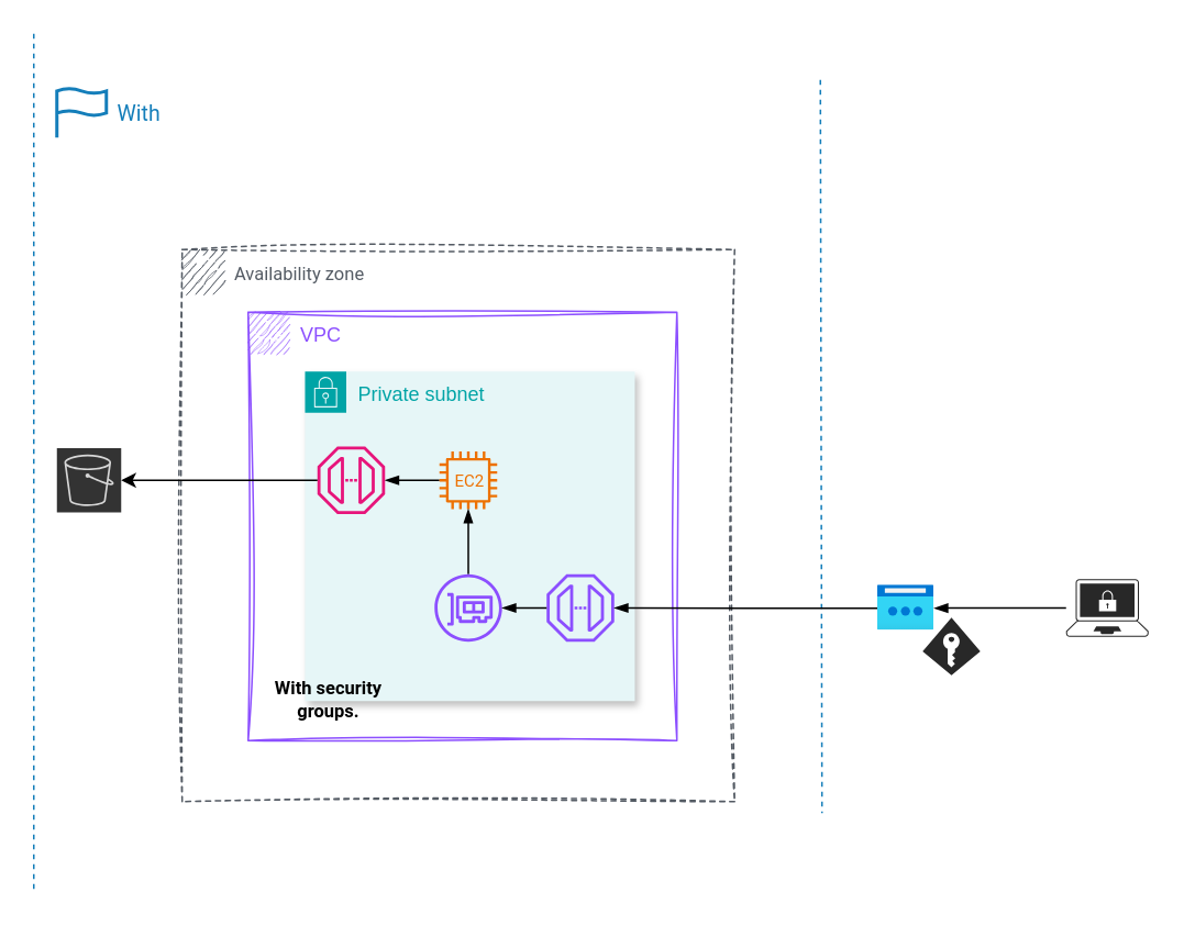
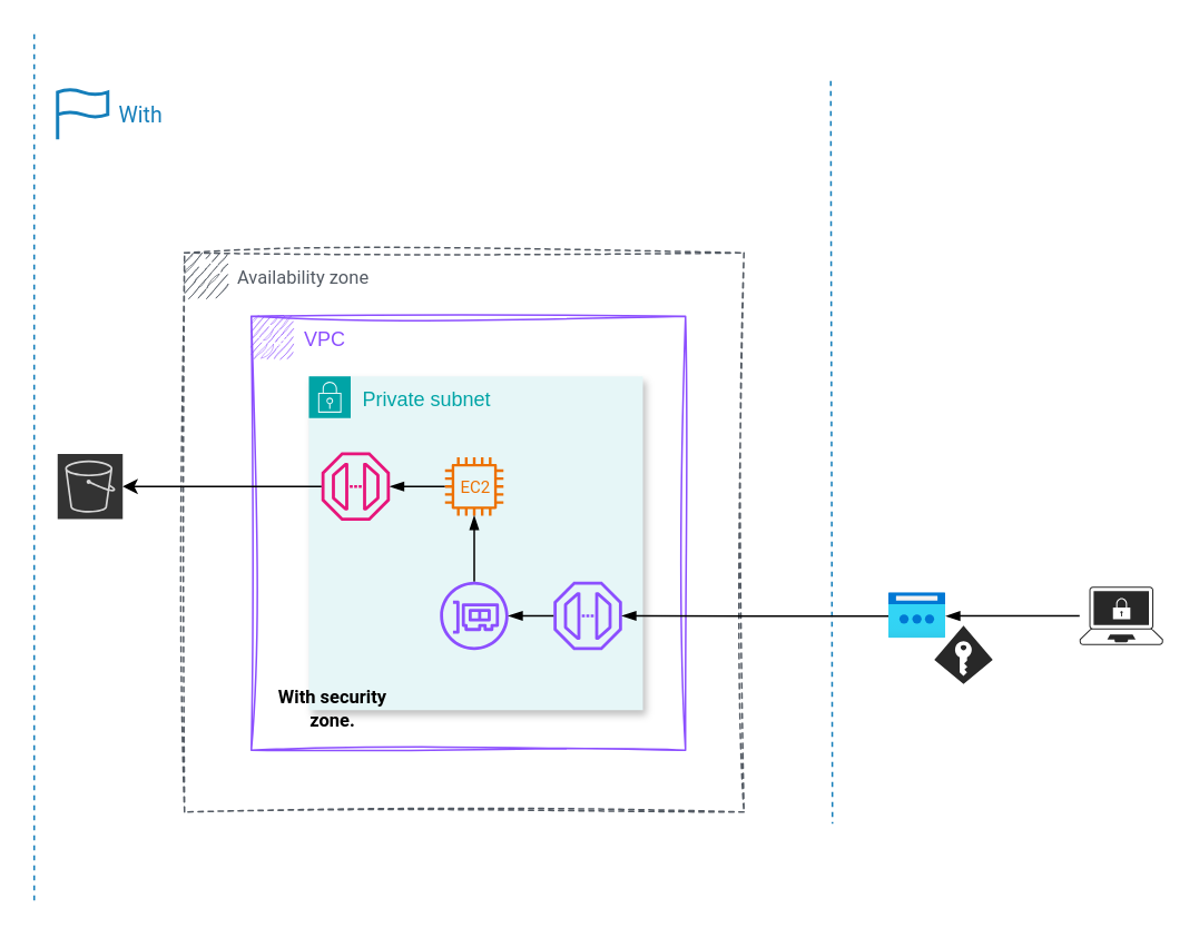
  <mxCell id="0" />
  <mxCell id="1" parent="0" />
  <mxCell id="2" value="&lt;font style=&quot;font-size: 11px;&quot;&gt;Availability zone&lt;/font&gt;" style="sketch=1;outlineConnect=0;gradientColor=none;html=1;whiteSpace=wrap;fontSize=13;fontStyle=0;shape=mxgraph.aws4.group;grIcon=mxgraph.aws4.group_availability_zone;strokeColor=#545B64;fillColor=none;verticalAlign=top;align=left;spacingLeft=30;fontColor=#545B64;dashed=1;rotation=0;fontFamily=Roboto;fontSource=https%3A%2F%2Ffonts.googleapis.com%2Fcss%3Ffamily%3DRoboto;curveFitting=1;jiggle=2;" parent="1" vertex="1"><mxGeometry x="110" y="151" width="335" height="335" as="geometry" /></mxCell>
  <mxCell id="3" value="&lt;font color=&quot;#8c4fff&quot;&gt;VPC&lt;/font&gt;" style="points=[[0,0],[0.25,0],[0.5,0],[0.75,0],[1,0],[1,0.25],[1,0.5],[1,0.75],[1,1],[0.75,1],[0.5,1],[0.25,1],[0,1],[0,0.75],[0,0.5],[0,0.25]];outlineConnect=0;gradientColor=none;html=1;whiteSpace=wrap;fontSize=12;fontStyle=0;container=1;pointerEvents=0;collapsible=0;recursiveResize=0;shape=mxgraph.aws4.group;grIcon=mxgraph.aws4.group_vpc2;strokeColor=#8C4FFF;fillColor=none;verticalAlign=top;align=left;spacingLeft=30;fontColor=#AAB7B8;dashed=0;rotation=0;sketch=1;curveFitting=1;jiggle=2;" parent="1" vertex="1"><mxGeometry x="150" y="189" width="260" height="260" as="geometry" /></mxCell>
  <mxCell id="4" value="&lt;font color=&quot;#00a4a6&quot;&gt;Private subnet&lt;/font&gt;" style="points=[[0,0],[0.25,0],[0.5,0],[0.75,0],[1,0],[1,0.25],[1,0.5],[1,0.75],[1,1],[0.75,1],[0.5,1],[0.25,1],[0,1],[0,0.75],[0,0.5],[0,0.25]];outlineConnect=0;gradientColor=none;html=1;whiteSpace=wrap;fontSize=12;fontStyle=0;container=1;pointerEvents=0;collapsible=0;recursiveResize=0;shape=mxgraph.aws4.group;grIcon=mxgraph.aws4.group_security_group;grStroke=0;strokeColor=#00A4A6;fillColor=#E6F6F7;verticalAlign=top;align=left;spacingLeft=30;fontColor=#147EBA;dashed=0;shadow=1;rotation=0;" parent="3" vertex="1"><mxGeometry x="34.5" y="36" width="200" height="200" as="geometry" /></mxCell>
  <mxCell id="5" value="" style="outlineConnect=0;fontColor=#232F3E;gradientColor=none;fillColor=#8C4FFF;strokeColor=none;dashed=0;verticalLabelPosition=bottom;verticalAlign=top;align=center;html=1;fontSize=12;fontStyle=0;aspect=fixed;pointerEvents=1;shape=mxgraph.aws4.endpoint;rotation=0;shadow=0;" parent="4" vertex="1"><mxGeometry x="146.5" y="123" width="41" height="41" as="geometry" /></mxCell>
  <mxCell id="6" value="With" style="html=1;verticalLabelPosition=middle;align=left;labelBackgroundColor=#ffffff;verticalAlign=middle;strokeWidth=2;strokeColor=#147EBA;shadow=0;dashed=0;shape=mxgraph.ios7.icons.flag;fontFamily=Roboto;fontSource=https%3A%2F%2Ffonts.googleapis.com%2Fcss%3Ffamily%3DRoboto;fontSize=13;labelPosition=right;spacingRight=0;spacingLeft=5;fontColor=#147EBA;" parent="1" vertex="1"><mxGeometry x="34" y="53" width="30" height="30" as="geometry" /></mxCell>
  <mxCell id="7" value="" style="endArrow=none;dashed=1;html=1;rounded=0;strokeColor=#147EBA;" parent="1" edge="1"><mxGeometry width="50" height="50" relative="1" as="geometry"><mxPoint x="20" y="20" as="sourcePoint" /><mxPoint x="20" y="540" as="targetPoint" /></mxGeometry></mxCell>
  <mxCell id="8" value="" style="sketch=0;points=[[0,0,0],[0.25,0,0],[0.5,0,0],[0.75,0,0],[1,0,0],[0,1,0],[0.25,1,0],[0.5,1,0],[0.75,1,0],[1,1,0],[0,0.25,0],[0,0.5,0],[0,0.75,0],[1,0.25,0],[1,0.5,0],[1,0.75,0]];outlineConnect=0;fontColor=#232F3E;fillColor=#000000;strokeColor=#ffffff;dashed=0;verticalLabelPosition=bottom;verticalAlign=top;align=center;html=1;fontSize=12;fontStyle=0;aspect=fixed;shape=mxgraph.aws4.resourceIcon;resIcon=mxgraph.aws4.s3;opacity=80;rotation=0;" parent="1" vertex="1"><mxGeometry x="34.005" y="271.5" width="39" height="39" as="geometry" /></mxCell>
  <mxCell id="9" value="" style="endArrow=none;dashed=1;html=1;rounded=0;strokeColor=#147EBA;" parent="1" edge="1"><mxGeometry width="50" height="50" relative="1" as="geometry"><mxPoint x="497" y="48" as="sourcePoint" /><mxPoint x="498" y="493" as="targetPoint" /></mxGeometry></mxCell>
  <mxCell id="10" style="edgeStyle=orthogonalEdgeStyle;rounded=0;orthogonalLoop=1;jettySize=auto;html=1;endArrow=blockThin;endFill=1;" parent="1" source="11" edge="1"><mxGeometry relative="1" as="geometry"><mxPoint x="233" y="291" as="targetPoint" /></mxGeometry></mxCell>
  <mxCell id="11" value="&lt;font style=&quot;font-size: 10px;&quot; face=&quot;Roboto&quot;&gt;EC2&lt;/font&gt;" style="sketch=0;outlineConnect=0;fontColor=#ED7100;gradientColor=none;fillColor=#ED7100;strokeColor=none;dashed=0;verticalLabelPosition=middle;verticalAlign=middle;align=center;html=1;fontSize=12;fontStyle=0;aspect=fixed;pointerEvents=1;shape=mxgraph.aws4.instance2;rotation=0;labelPosition=center;" parent="1" vertex="1"><mxGeometry x="266" y="273.5" width="35" height="35" as="geometry" /></mxCell>
  <mxCell id="12" style="edgeStyle=orthogonalEdgeStyle;rounded=0;orthogonalLoop=1;jettySize=auto;html=1;endArrow=blockThin;endFill=1;" parent="1" source="13" target="15" edge="1"><mxGeometry relative="1" as="geometry" /></mxCell>
  <mxCell id="13" value="" style="points=[[0.13,0.02,0],[0.5,0,0],[0.87,0.02,0],[0.885,0.4,0],[0.985,0.985,0],[0.5,1,0],[0.015,0.985,0],[0.115,0.4,0]];verticalLabelPosition=bottom;sketch=0;html=1;verticalAlign=top;aspect=fixed;align=center;pointerEvents=1;shape=mxgraph.cisco19.secure_endpoints;fillColor=#282828;strokeColor=none;" parent="1" vertex="1"><mxGeometry x="646" y="351" width="50" height="35" as="geometry" /></mxCell>
  <mxCell id="14" style="edgeStyle=orthogonalEdgeStyle;rounded=0;orthogonalLoop=1;jettySize=auto;html=1;endArrow=blockThin;endFill=1;" parent="1" source="15" target="5" edge="1"><mxGeometry relative="1" as="geometry" /></mxCell>
  <mxCell id="15" value="" style="image;aspect=fixed;html=1;points=[];align=center;fontSize=12;image=img/lib/azure2/networking/Reserved_IP_Addresses_Classic.svg;rotation=0;" parent="1" vertex="1"><mxGeometry x="532" y="354.75" width="34" height="27.5" as="geometry" /></mxCell>
  <mxCell id="16" value="" style="verticalLabelPosition=bottom;html=1;verticalAlign=top;align=center;strokeColor=none;fillColor=#282828;shape=mxgraph.azure.access_control;rotation=0;" parent="1" vertex="1"><mxGeometry x="559" y="374.25" width="35" height="35" as="geometry" /></mxCell>
  <mxCell id="17" style="edgeStyle=orthogonalEdgeStyle;rounded=0;orthogonalLoop=1;jettySize=auto;html=1;endArrow=blockThin;endFill=1;" parent="1" source="18" target="11" edge="1"><mxGeometry relative="1" as="geometry" /></mxCell>
  <mxCell id="18" value="" style="sketch=0;outlineConnect=0;fontColor=#232F3E;gradientColor=none;fillColor=#8C4FFF;strokeColor=none;dashed=0;verticalLabelPosition=bottom;verticalAlign=top;align=center;html=1;fontSize=12;fontStyle=0;aspect=fixed;pointerEvents=1;shape=mxgraph.aws4.elastic_network_interface;rotation=0;" parent="1" vertex="1"><mxGeometry x="263" y="348" width="41" height="41" as="geometry" /></mxCell>
  <mxCell id="19" style="edgeStyle=orthogonalEdgeStyle;rounded=0;orthogonalLoop=1;jettySize=auto;html=1;endArrow=blockThin;endFill=1;" parent="1" source="5" target="18" edge="1"><mxGeometry relative="1" as="geometry" /></mxCell>
  <mxCell id="20" value="" style="sketch=0;outlineConnect=0;fontColor=#232F3E;gradientColor=none;fillColor=#E7157B;strokeColor=none;dashed=0;verticalLabelPosition=bottom;verticalAlign=top;align=center;html=1;fontSize=12;fontStyle=0;aspect=fixed;pointerEvents=1;shape=mxgraph.aws4.endpoint;rotation=0;" parent="1" vertex="1"><mxGeometry x="192" y="270.5" width="41" height="41" as="geometry" /></mxCell>
  <mxCell id="21" style="edgeStyle=orthogonalEdgeStyle;rounded=0;orthogonalLoop=1;jettySize=auto;html=1;entryX=1;entryY=0.5;entryDx=0;entryDy=0;entryPerimeter=0;" parent="1" source="20" target="8" edge="1"><mxGeometry relative="1" as="geometry" /></mxCell>
- <mxCell id="22" value="With security groups." style="text;html=1;strokeColor=none;fillColor=none;align=center;verticalAlign=middle;whiteSpace=wrap;rounded=0;fontFamily=Roboto;fontSize=11;fontStyle=1" parent="1" vertex="1"><mxGeometry x="159" y="409.25" width="80" height="30" as="geometry" /></mxCell>
+ <mxCell id="22" value="With security zone." style="text;html=1;strokeColor=none;fillColor=none;align=center;verticalAlign=middle;whiteSpace=wrap;rounded=0;fontFamily=Roboto;fontSize=11;fontStyle=1" parent="1" vertex="1"><mxGeometry x="159" y="409.25" width="80" height="30" as="geometry" /></mxCell>
